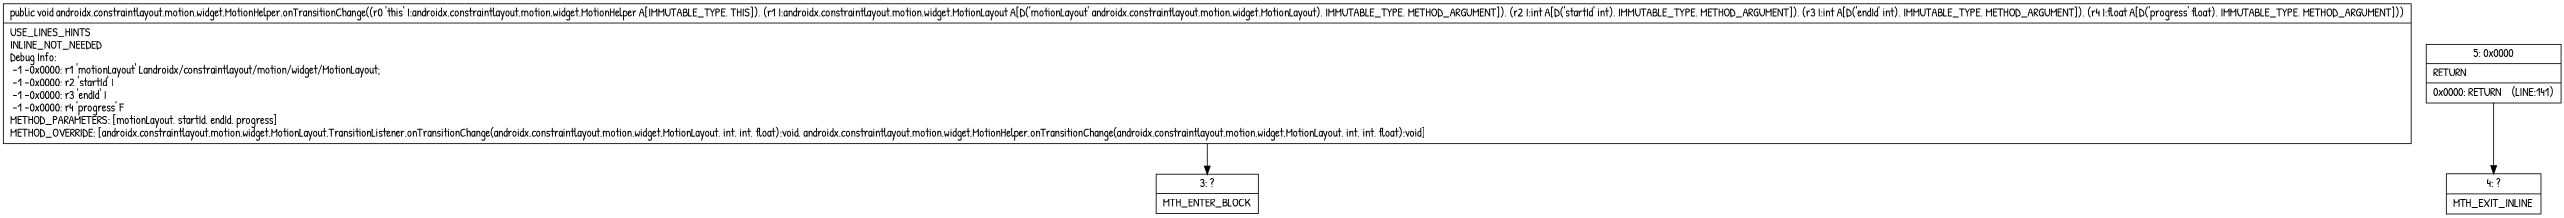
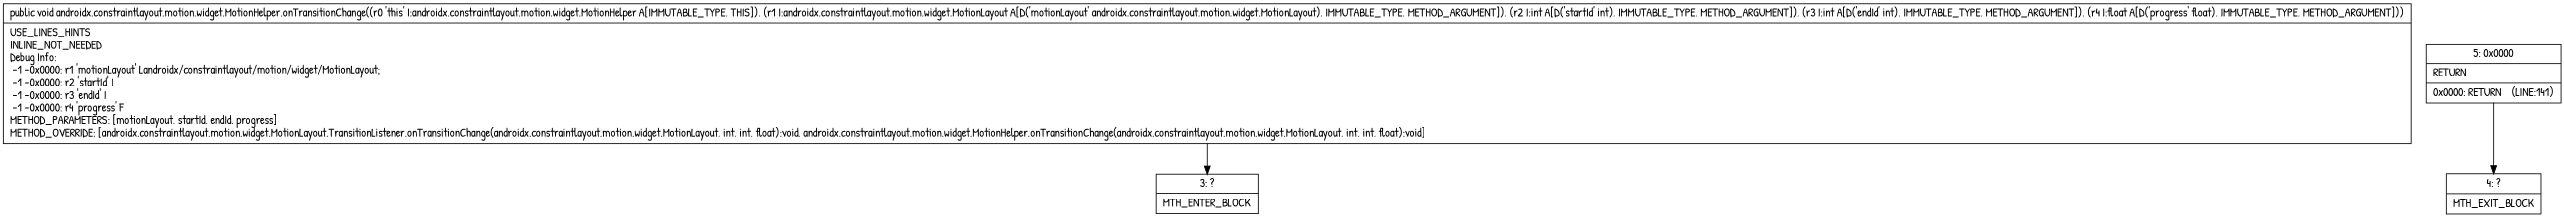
  digraph {
    fontname="Patrick Hand"
    node [fontname="Patrick Hand" shape=record]
    edge [fontname="Patrick Hand"]
    n1 [label="{3\:\ ?|MTH_ENTER_BLOCK\l}"]
    n2 [label="{5\:\ 0x0000|RETURN\l|0x0000: RETURN    (LINE:141)\l}"]
-   n3 [label="{4\:\ ?|MTH_EXIT_INLINE\l}"]
+   n3 [label="{4\:\ ?|MTH_EXIT_BLOCK\l}"]
    n4 [label="{public void androidx.constraintlayout.motion.widget.MotionHelper.onTransitionChange((r0 'this' I:androidx.constraintlayout.motion.widget.MotionHelper A[IMMUTABLE_TYPE, THIS]), (r1 I:androidx.constraintlayout.motion.widget.MotionLayout A[D('motionLayout' androidx.constraintlayout.motion.widget.MotionLayout), IMMUTABLE_TYPE, METHOD_ARGUMENT]), (r2 I:int A[D('startId' int), IMMUTABLE_TYPE, METHOD_ARGUMENT]), (r3 I:int A[D('endId' int), IMMUTABLE_TYPE, METHOD_ARGUMENT]), (r4 I:float A[D('progress' float), IMMUTABLE_TYPE, METHOD_ARGUMENT]))  | USE_LINES_HINTS\lINLINE_NOT_NEEDED\lDebug Info:\l  \-1 \-0x0000: r1 'motionLayout' Landroidx\/constraintlayout\/motion\/widget\/MotionLayout;\l  \-1 \-0x0000: r2 'startId' I\l  \-1 \-0x0000: r3 'endId' I\l  \-1 \-0x0000: r4 'progress' F\lMETHOD_PARAMETERS: [motionLayout, startId, endId, progress]\lMETHOD_OVERRIDE: [androidx.constraintlayout.motion.widget.MotionLayout.TransitionListener.onTransitionChange(androidx.constraintlayout.motion.widget.MotionLayout, int, int, float):void, androidx.constraintlayout.motion.widget.MotionHelper.onTransitionChange(androidx.constraintlayout.motion.widget.MotionLayout, int, int, float):void]\l}"]
    n2 -> n3
    n4 -> n1
  }
